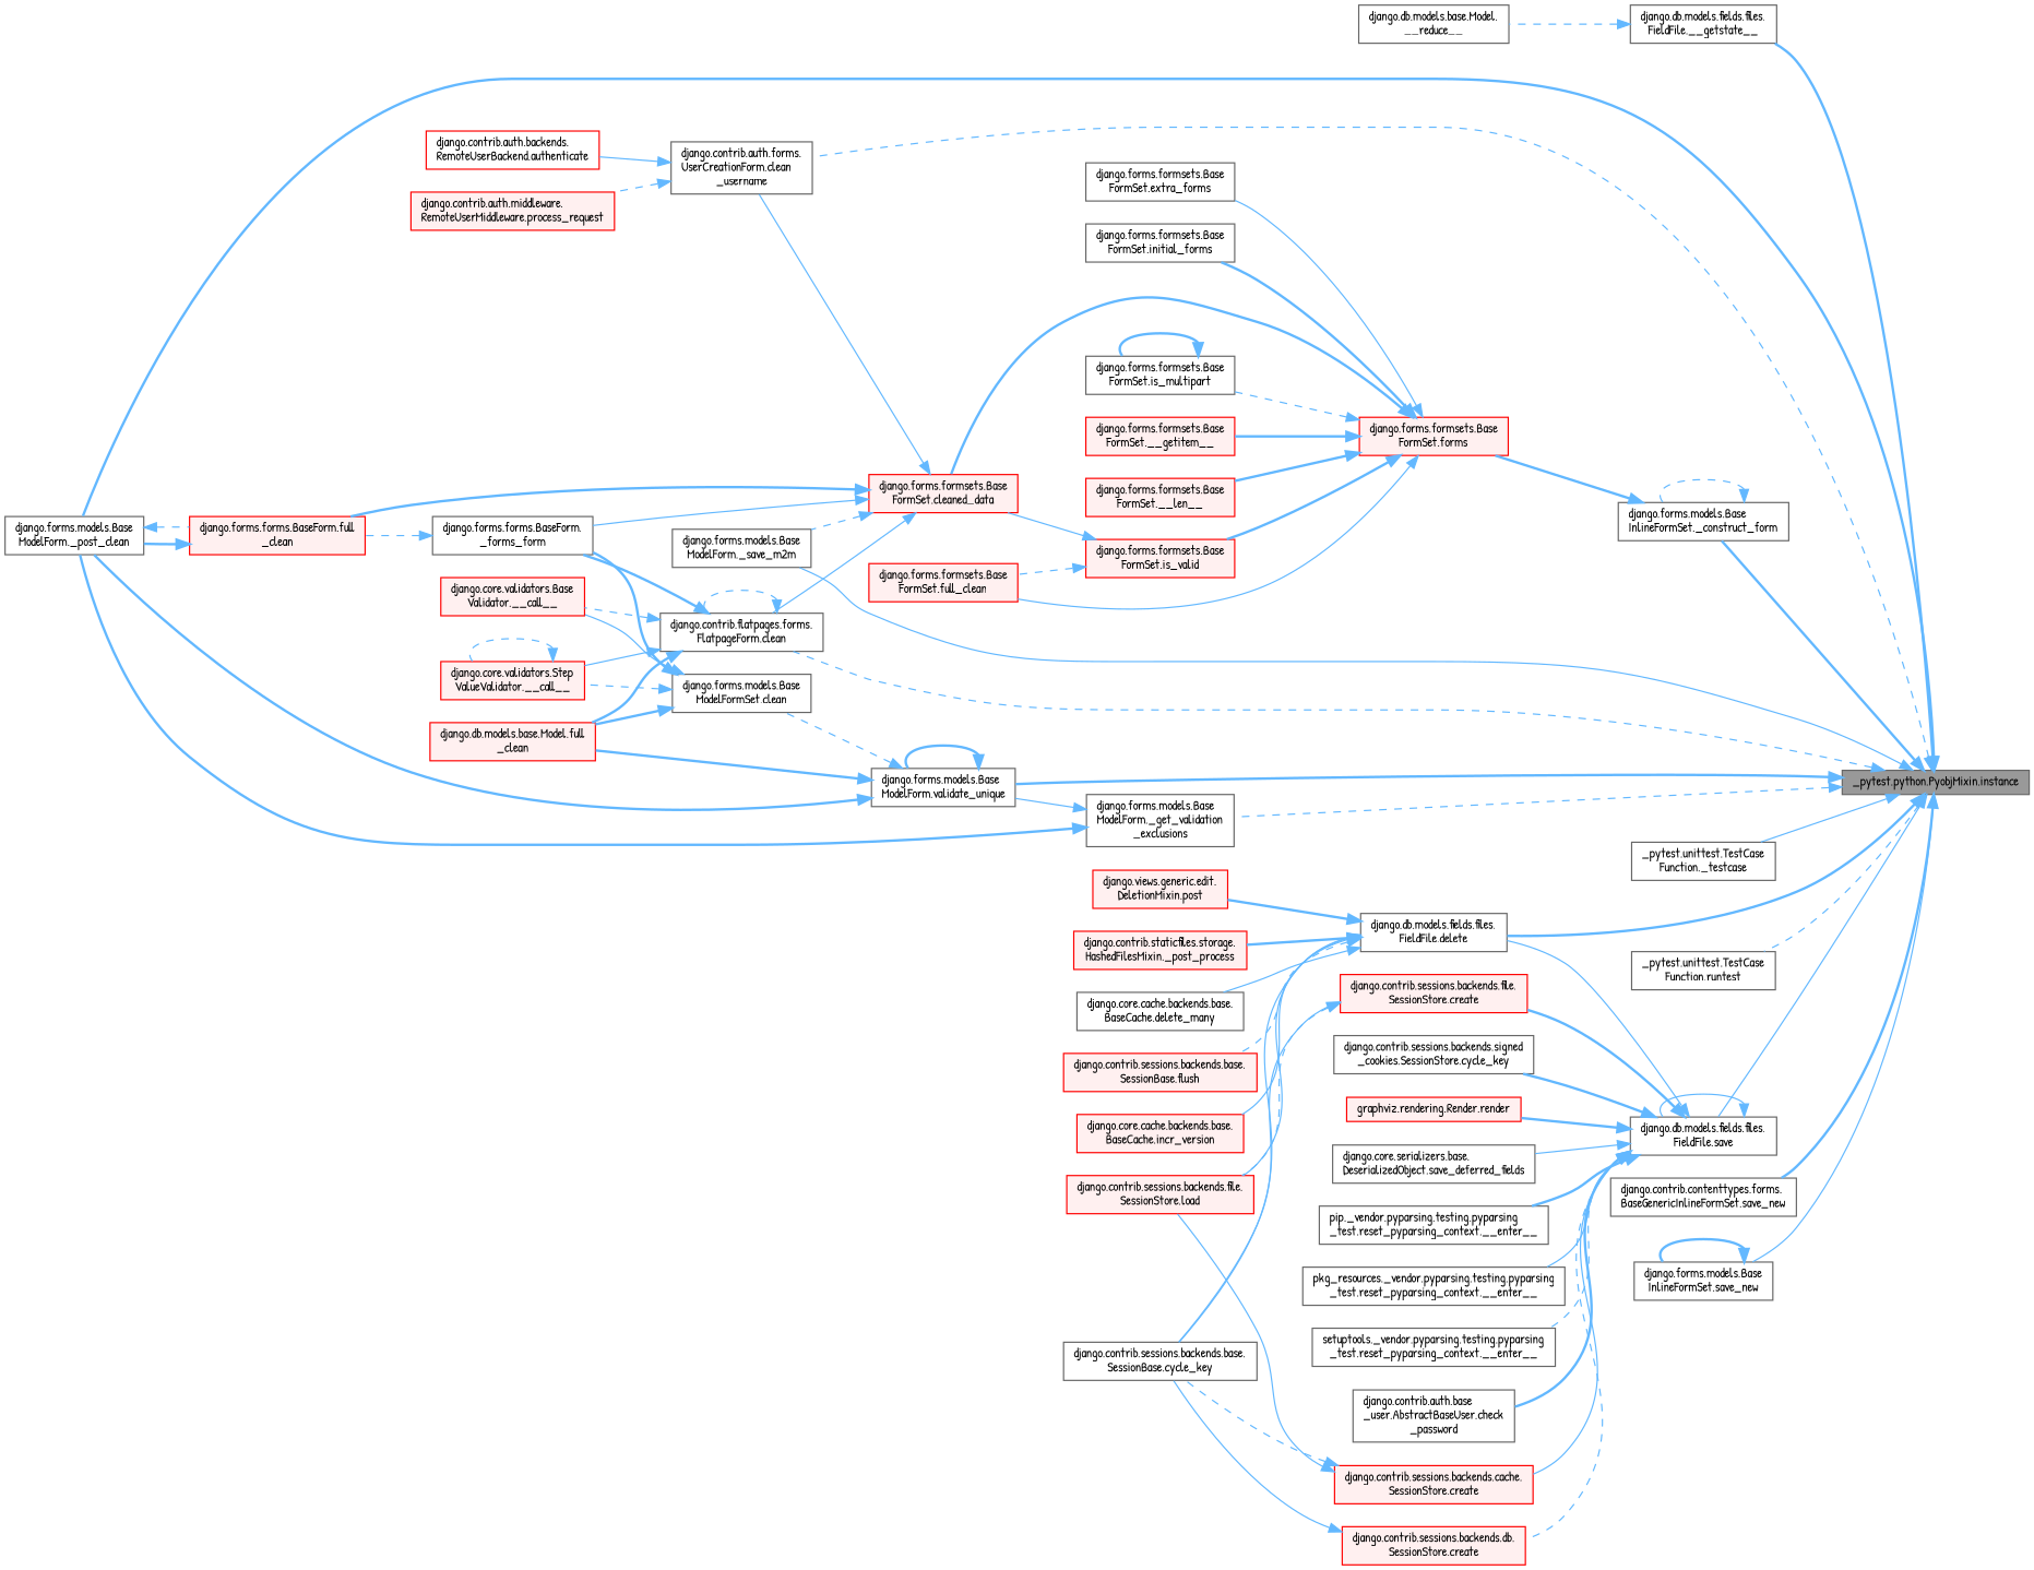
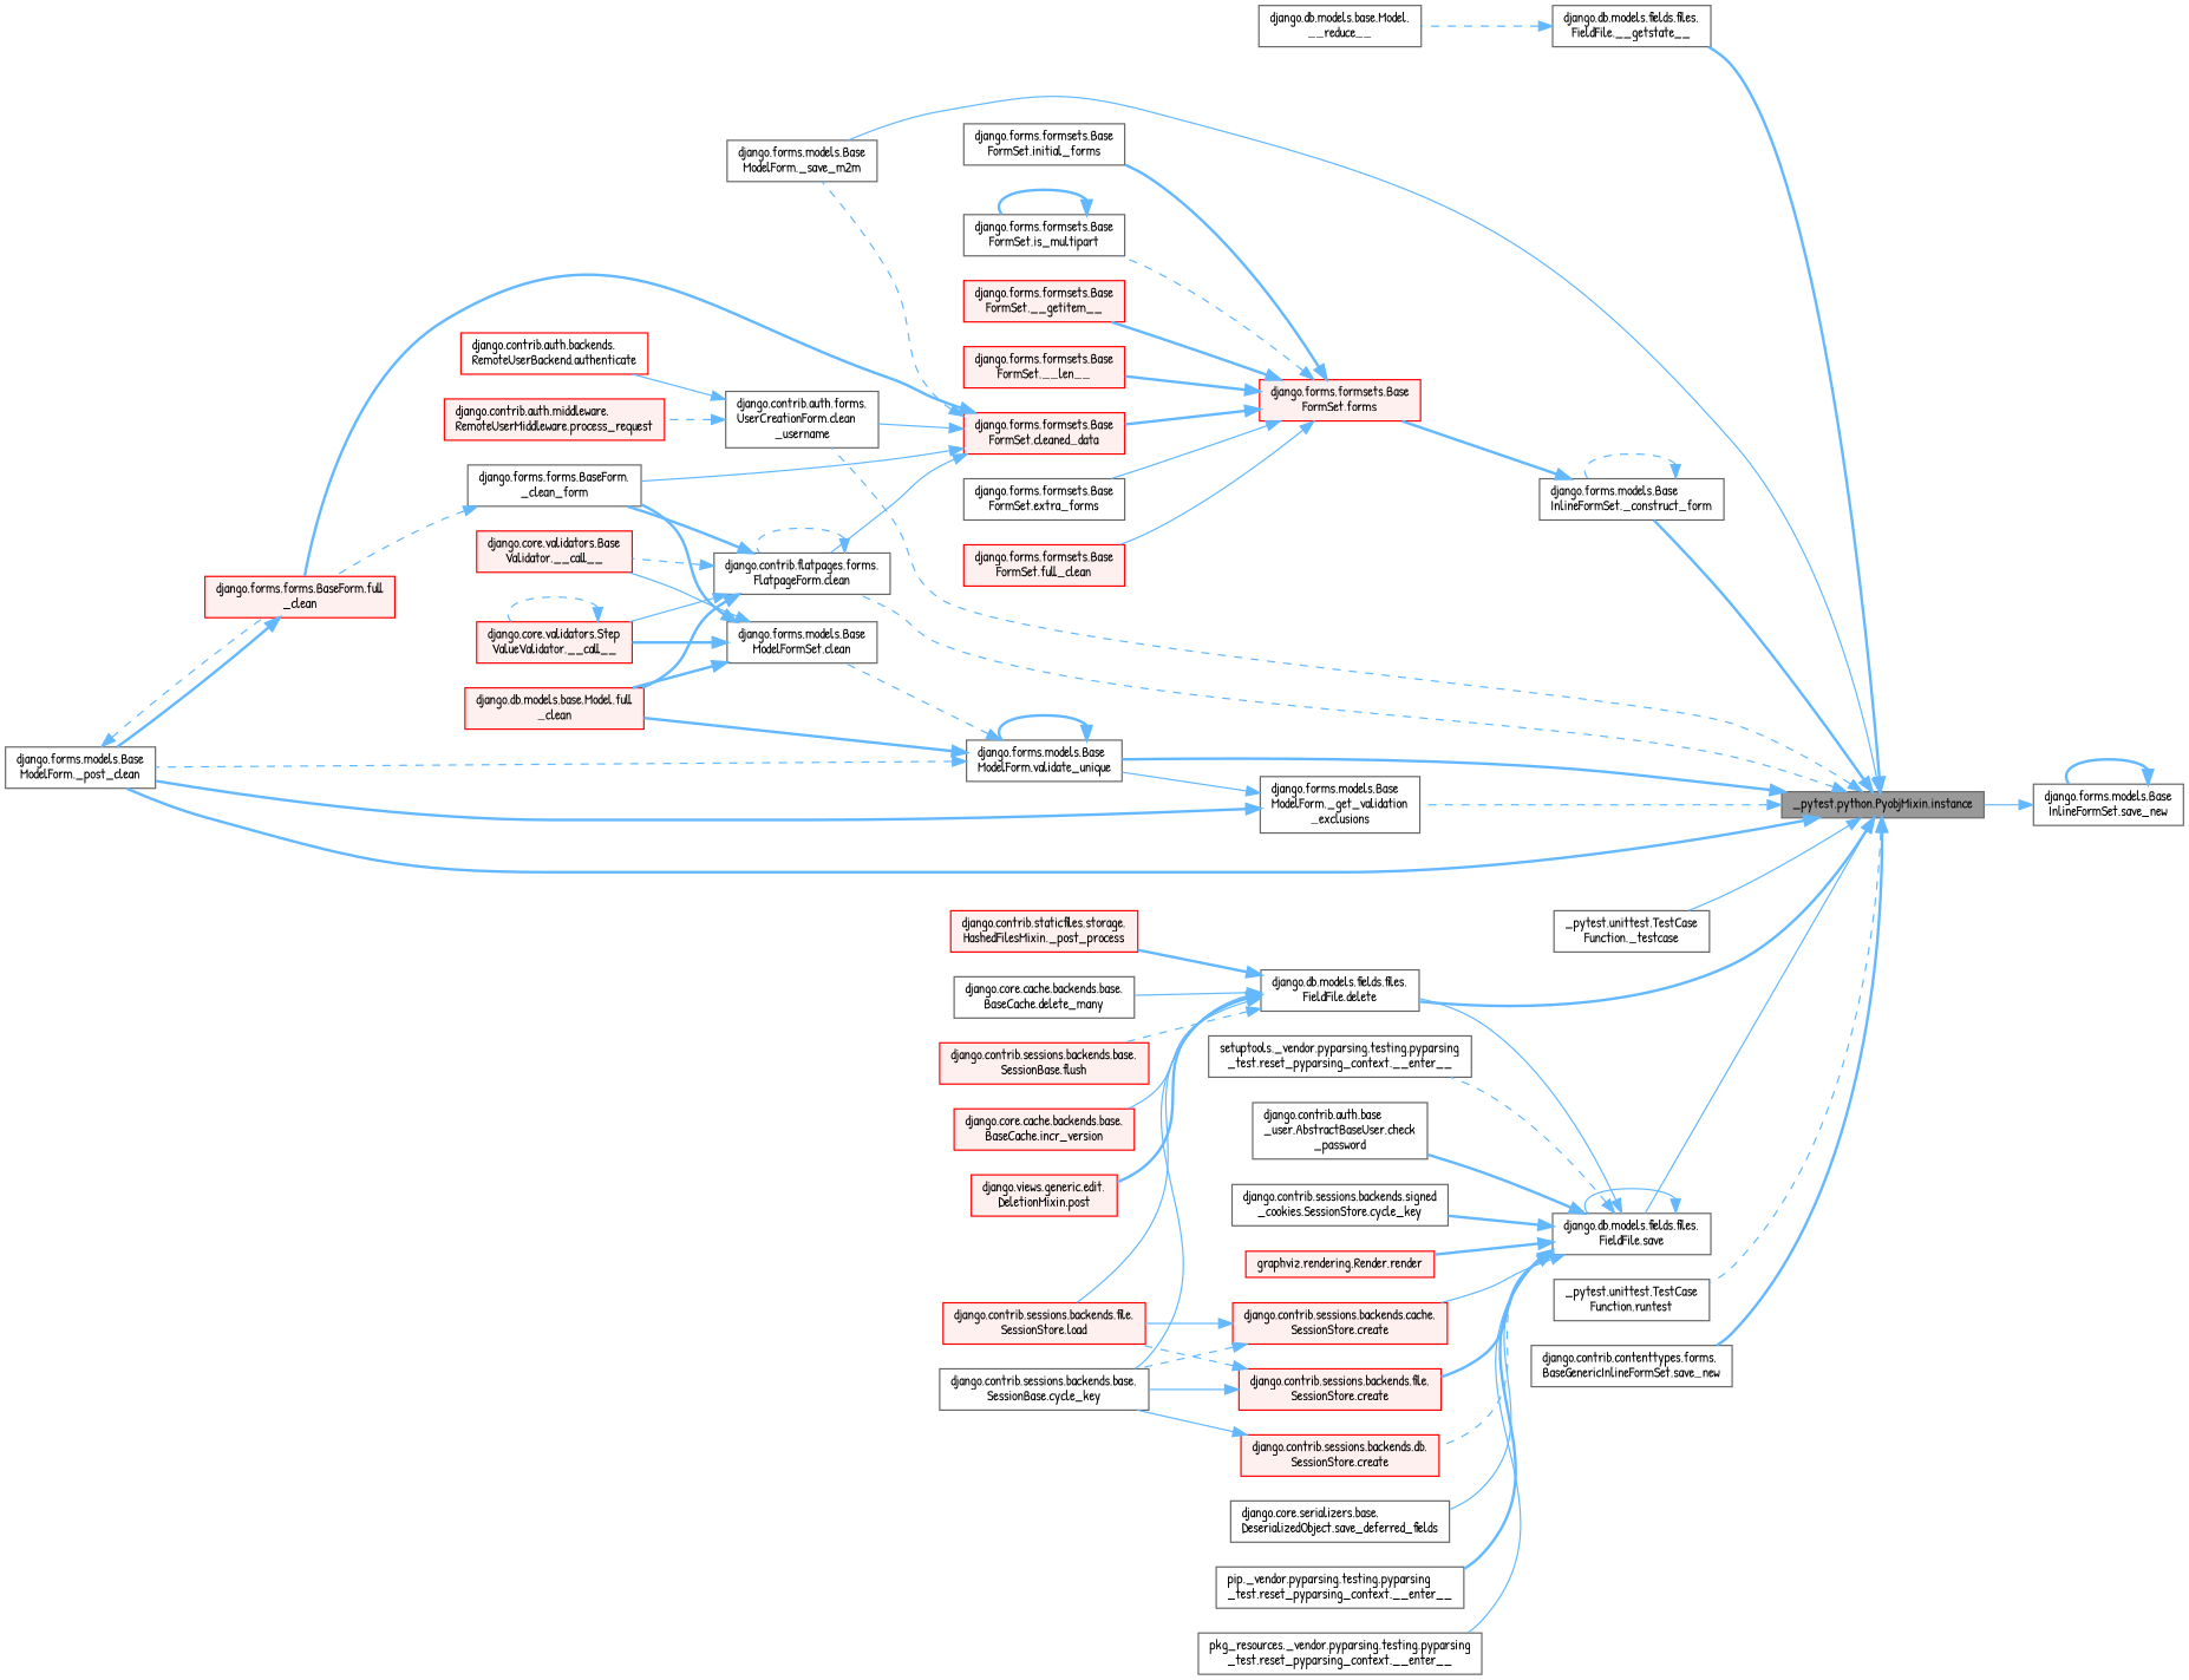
  digraph {
    fontname="Patrick Hand"
    rankdir=RL
    node [color=grey40 fillcolor=white fontname="Patrick Hand" fontsize=10 shape=box style=filled]
    edge [color=steelblue1 dir=back fontname="Patrick Hand" fontsize=10 labelfontname=Helvetica labelfontsize=10 style=bold]
    n1 [color=gray40 fillcolor=grey60 fontcolor=black height=0.2 label="_pytest.python.PyobjMixin.instance" width=0.4]
    n2 [height=0.2 label="django.db.models.fields.files.\lFieldFile.__getstate__" width=0.4]
    n3 [height=0.2 label="django.forms.models.Base\lInlineFormSet._construct_form" width=0.4]
    n4 [height=0.2 label="django.forms.models.Base\lModelForm._post_clean" width=0.4]
    n5 [height=0.2 label="django.forms.models.Base\lModelForm._save_m2m" width=0.4]
    n6 [height=0.2 label="django.contrib.flatpages.forms.\lFlatpageForm.clean" width=0.4]
    n7 [height=0.2 label="django.contrib.auth.forms.\lUserCreationForm.clean\l_username" width=0.4]
    n8 [height=0.2 label="django.forms.models.Base\lModelForm._get_validation\l_exclusions" width=0.4]
    n9 [height=0.2 label="django.forms.models.Base\lModelForm.validate_unique" width=0.4]
    n10 [height=0.2 label="_pytest.unittest.TestCase\lFunction._testcase" width=0.4]
    n11 [height=0.2 label="django.db.models.fields.files.\lFieldFile.delete" width=0.4]
    n12 [height=0.2 label="_pytest.unittest.TestCase\lFunction.runtest" width=0.4]
    n13 [height=0.2 label="django.db.models.fields.files.\lFieldFile.save" width=0.4]
    n14 [height=0.2 label="django.contrib.contenttypes.forms.\lBaseGenericInlineFormSet.save_new" width=0.4]
    n15 [height=0.2 label="django.forms.models.Base\lInlineFormSet.save_new" width=0.4]
    n16 [height=0.2 label="django.db.models.base.Model.\l__reduce__" width=0.4]
    n17 [color=red fillcolor="#FFF0F0" height=0.2 label="django.forms.formsets.Base\lFormSet.forms" width=0.4]
    n18 [color=red fillcolor="#FFF0F0" height=0.2 label="django.forms.forms.BaseForm.full\l_clean" width=0.4]
-   n19 [height=0.2 label="django.forms.forms.BaseForm.\l_forms_form" width=0.4]
+   n19 [height=0.2 label="django.forms.forms.BaseForm.\l_clean_form" width=0.4]
    n20 [color=red fillcolor="#FFF0F0" height=0.2 label="django.core.validators.Base\lValidator.__call__" width=0.4]
    n21 [color=red fillcolor="#FFF0F0" height=0.2 label="django.core.validators.Step\lValueValidator.__call__" width=0.4]
    n22 [color=red fillcolor="#FFF0F0" height=0.2 label="django.db.models.base.Model.full\l_clean" width=0.4]
    n23 [color=red height=0.2 label="django.contrib.auth.backends.\lRemoteUserBackend.authenticate" width=0.4]
    n24 [color=red fillcolor="#FFF0F0" height=0.2 label="django.contrib.auth.middleware.\lRemoteUserMiddleware.process_request" width=0.4]
    n25 [height=0.2 label="django.forms.models.Base\lModelFormSet.clean" width=0.4]
    n26 [color=red fillcolor="#FFF0F0" height=0.2 label="django.contrib.staticfiles.storage.\lHashedFilesMixin._post_process" width=0.4]
    n27 [height=0.2 label="django.contrib.sessions.backends.base.\lSessionBase.cycle_key" width=0.4]
    n28 [height=0.2 label="django.core.cache.backends.base.\lBaseCache.delete_many" width=0.4]
    n29 [color=red fillcolor="#FFF0F0" height=0.2 label="django.contrib.sessions.backends.base.\lSessionBase.flush" width=0.4]
    n30 [color=red fillcolor="#FFF0F0" height=0.2 label="django.core.cache.backends.base.\lBaseCache.incr_version" width=0.4]
    n31 [color=red fillcolor="#FFF0F0" height=0.2 label="django.contrib.sessions.backends.file.\lSessionStore.load" width=0.4]
    n32 [color=red fillcolor="#FFF0F0" height=0.2 label="django.views.generic.edit.\lDeletionMixin.post" width=0.4]
    n33 [height=0.2 label="pip._vendor.pyparsing.testing.pyparsing\l_test.reset_pyparsing_context.__enter__" width=0.4]
    n34 [height=0.2 label="pkg_resources._vendor.pyparsing.testing.pyparsing\l_test.reset_pyparsing_context.__enter__" width=0.4]
    n35 [height=0.2 label="setuptools._vendor.pyparsing.testing.pyparsing\l_test.reset_pyparsing_context.__enter__" width=0.4]
    n36 [height=0.2 label="django.contrib.auth.base\l_user.AbstractBaseUser.check\l_password" width=0.4]
    n37 [color=red fillcolor="#FFF0F0" height=0.2 label="django.contrib.sessions.backends.cache.\lSessionStore.create" width=0.4]
    n38 [color=red fillcolor="#FFF0F0" height=0.2 label="django.contrib.sessions.backends.db.\lSessionStore.create" width=0.4]
    n39 [color=red fillcolor="#FFF0F0" height=0.2 label="django.contrib.sessions.backends.file.\lSessionStore.create" width=0.4]
    n40 [height=0.2 label="django.contrib.sessions.backends.signed\l_cookies.SessionStore.cycle_key" width=0.4]
    n41 [color=red fillcolor="#FFF0F0" height=0.2 label="graphviz.rendering.Render.render" width=0.4]
    n42 [height=0.2 label="django.core.serializers.base.\lDeserializedObject.save_deferred_fields" width=0.4]
    n43 [color=red fillcolor="#FFF0F0" height=0.2 label="django.forms.formsets.Base\lFormSet.__getitem__" width=0.4]
    n44 [color=red fillcolor="#FFF0F0" height=0.2 label="django.forms.formsets.Base\lFormSet.__len__" width=0.4]
    n45 [color=red fillcolor="#FFF0F0" height=0.2 label="django.forms.formsets.Base\lFormSet.cleaned_data" width=0.4]
    n46 [height=0.2 label="django.forms.formsets.Base\lFormSet.extra_forms" width=0.4]
    n47 [color=red fillcolor="#FFF0F0" height=0.2 label="django.forms.formsets.Base\lFormSet.full_clean" width=0.4]
    n48 [height=0.2 label="django.forms.formsets.Base\lFormSet.initial_forms" width=0.4]
    n49 [height=0.2 label="django.forms.formsets.Base\lFormSet.is_multipart" width=0.4]
-   n50 [color=red fillcolor="#FFF0F0" height=0.2 label="django.forms.formsets.Base\lFormSet.is_valid" width=0.4]
    n1 -> n2
    n1 -> n3
    n1 -> n4
    n1 -> n5 [style=solid]
    n1 -> n6 [style=dashed]
    n1 -> n7 [style=dashed]
    n1 -> n8 [style=dashed]
    n1 -> n9
    n1 -> n10 [style=solid]
    n1 -> n11
    n1 -> n12 [style=dashed]
    n1 -> n13 [style=solid]
    n1 -> n14
-   n1 -> n15 [style=solid]
+   n15 -> n1 [style=solid]
    n2 -> n16 [style=dashed]
    n3 -> n3 [style=dashed]
    n3 -> n17
    n4 -> n18 [style=dashed]
    n6 -> n6 [style=dashed]
    n6 -> n19
    n6 -> n20 [style=dashed]
    n6 -> n21 [style=solid]
    n6 -> n22
    n7 -> n23 [style=solid]
    n7 -> n24 [style=dashed]
    n8 -> n4
    n8 -> n9 [style=solid]
-   n9 -> n4
+   n9 -> n4 [style=dashed]
    n9 -> n9
    n9 -> n22
    n9 -> n25 [style=dashed]
    n11 -> n26
    n11 -> n27 [style=solid]
    n11 -> n28 [style=solid]
    n11 -> n29 [style=dashed]
    n11 -> n30 [style=solid]
    n11 -> n31 [style=solid]
    n11 -> n32
    n13 -> n11 [style=solid]
    n13 -> n13 [style=solid]
    n13 -> n33
    n13 -> n34 [style=solid]
    n13 -> n35 [style=dashed]
    n13 -> n36
    n13 -> n37 [style=solid]
    n13 -> n38 [style=dashed]
    n13 -> n39
    n13 -> n40
    n13 -> n41
    n13 -> n42 [style=solid]
    n15 -> n15
    n17 -> n43
    n17 -> n44
    n17 -> n45
    n17 -> n46 [style=solid]
    n17 -> n47 [style=solid]
    n17 -> n48
    n17 -> n49 [style=dashed]
-   n17 -> n50
    n18 -> n4
    n19 -> n18 [style=dashed]
    n21 -> n21 [style=dashed]
    n25 -> n19
    n25 -> n20 [style=solid]
-   n25 -> n21 [style=dashed]
+   n25 -> n21
    n25 -> n22
    n37 -> n27 [style=dashed]
    n37 -> n31 [style=solid]
    n38 -> n27 [style=solid]
    n39 -> n27 [style=solid]
    n39 -> n31 [style=dashed]
    n45 -> n5 [style=dashed]
    n45 -> n6 [style=solid]
    n45 -> n7 [style=solid]
    n45 -> n18
    n45 -> n19 [style=solid]
    n49 -> n49
-   n50 -> n45 [style=solid]
-   n50 -> n47 [style=dashed]
  }
